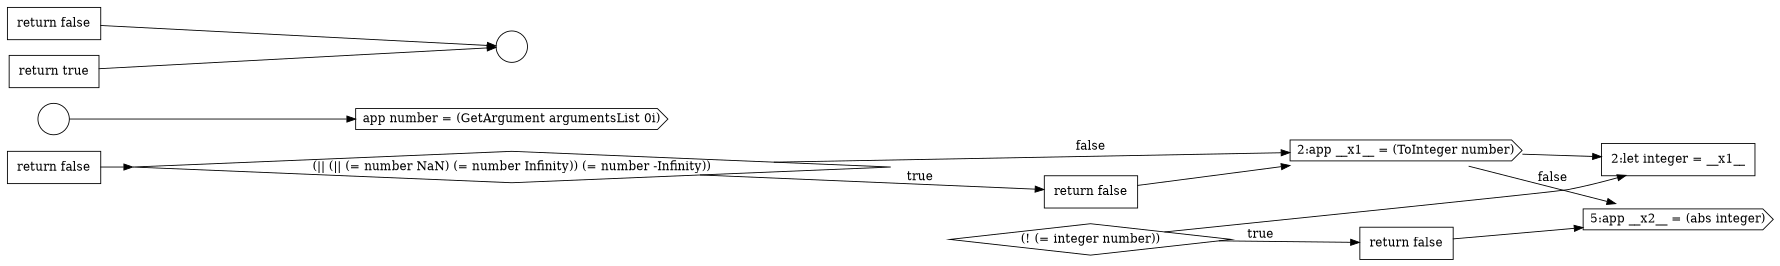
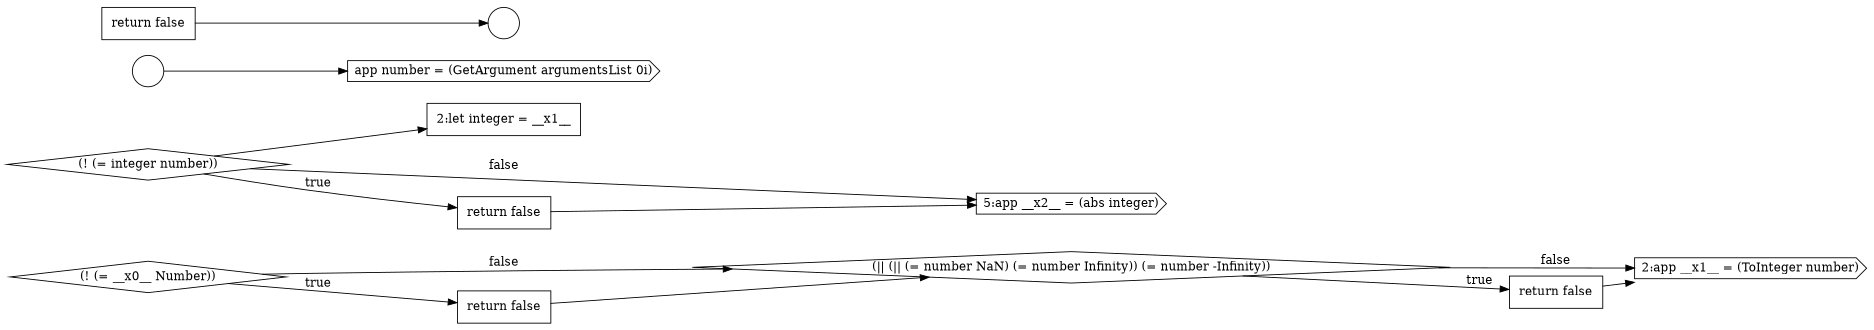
  digraph {
    rankdir=LR
    node [color=black fillcolor=white shape=none style=filled]
    edge [color=black]
    n1 [label=<<font color="black">2:app __x1__ = (ToInteger number)</font>> shape=cds]
    n2 [label=<<font color="black">     <table border="0" cellborder="1" cellspacing="0" cellpadding="10">       <tr><td align="left">2:let integer = __x1__</td></tr>     </table>   </font>> margin=0]
    n3 [label=<<font color="black">(|| (|| (= number NaN) (= number Infinity)) (= number -Infinity))</font>> shape=diamond]
    n4 [label=<<font color="black">     <table border="0" cellborder="1" cellspacing="0" cellpadding="10">       <tr><td align="left">return false</td></tr>     </table>   </font>> margin=0]
    n5 [label=<<font color="black">(! (= integer number))</font>> shape=diamond]
    n6 [label=<<font color="black">5:app __x2__ = (abs integer)</font>> shape=cds]
    n7 [label=<<font color="black">     <table border="0" cellborder="1" cellspacing="0" cellpadding="10">       <tr><td align="left">return false</td></tr>     </table>   </font>> margin=0]
    n8 [label=" " shape=circle]
    n9 [label=<<font color="black">app number = (GetArgument argumentsList 0i)</font>> shape=cds]
    n10 [label=<<font color="black">     <table border="0" cellborder="1" cellspacing="0" cellpadding="10">       <tr><td align="left">return false</td></tr>     </table>   </font>> margin=0]
    n11 [label=" " shape=circle]
+   n12 [label=<<font color="black">(! (= __x0__ Number))</font>> shape=diamond]
    n13 [label=<<font color="black">     <table border="0" cellborder="1" cellspacing="0" cellpadding="10">       <tr><td align="left">return false</td></tr>     </table>   </font>> margin=0]
-   n14 [label=<<font color="black">     <table border="0" cellborder="1" cellspacing="0" cellpadding="10">       <tr><td align="left">return true</td></tr>     </table>   </font>> margin=0]
-   n1 -> n2
    n3 -> n1 [label=<<font color="black">false</font>>]
    n3 -> n4 [label=<<font color="black">true</font>>]
    n4 -> n1
    n5 -> n2
-   n1 -> n6 [label=<<font color="black">false</font>>]
+   n5 -> n6 [label=<<font color="black">false</font>>]
    n5 -> n7 [label=<<font color="black">true</font>>]
    n7 -> n6
    n8 -> n9
    n10 -> n11
+   n12 -> n3 [label=<<font color="black">false</font>>]
+   n12 -> n13 [label=<<font color="black">true</font>>]
    n13 -> n3
-   n14 -> n11
  }
